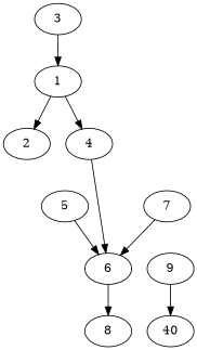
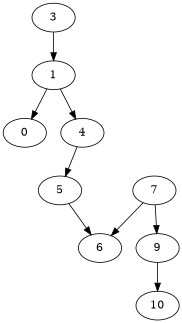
  digraph {
    node [alpha=0.10]
    1 [alpha=0.08]
-   2
+   2 [label=0]
    4 [alpha=0.11]
    3
    5 [alpha=0.11]
    6 [alpha=0.09]
-   8 [alpha=0.20]
    7 [alpha=0.20]
    9 [alpha=0.02]
-   10 [alpha=0.09 label=40]
+   10 [alpha=0.09]
    1 -> 2
    1 -> 4
-   4 -> 6
+   4 -> 5
    3 -> 1
    5 -> 6
-   6 -> 8
    7 -> 6
+   7 -> 9
    9 -> 10
  }
